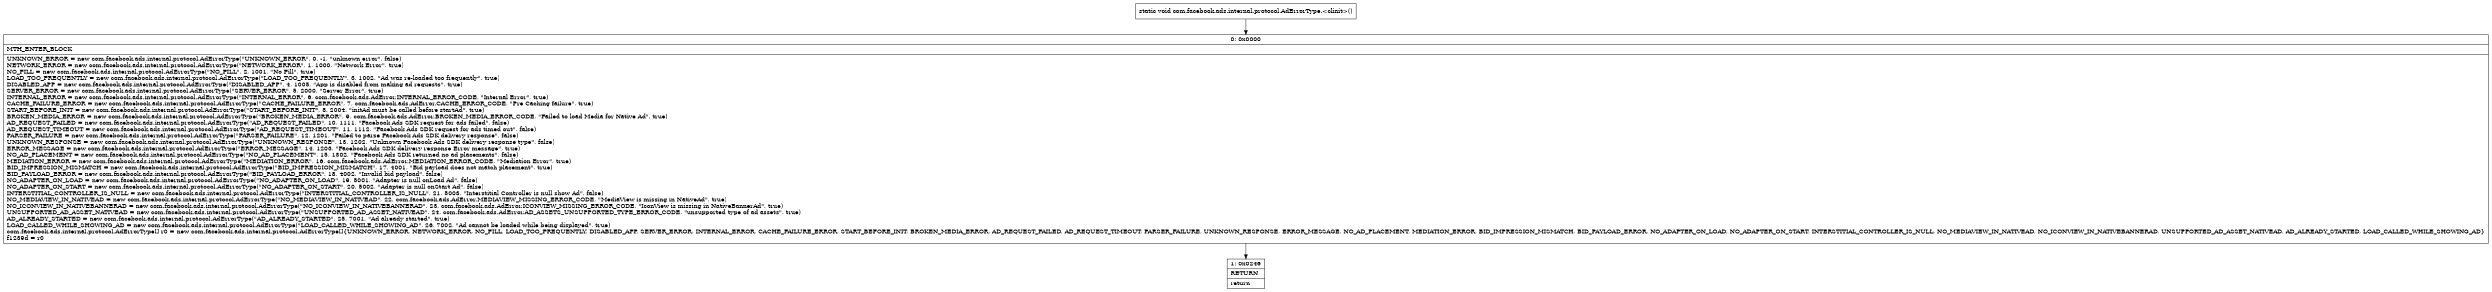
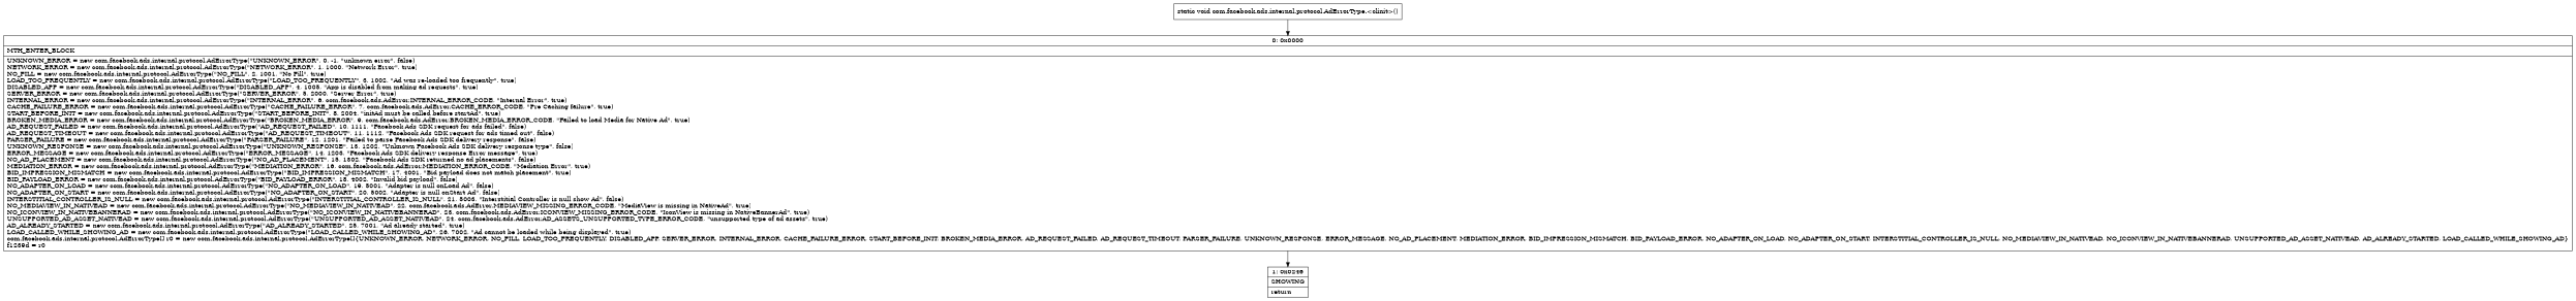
  digraph {
    node [shape=record]
    n1 [label="{0\:\ 0x0000|MTH_ENTER_BLOCK\l|UNKNOWN_ERROR = new com.facebook.ads.internal.protocol.AdErrorType(\"UNKNOWN_ERROR\", 0, \-1, \"unknown error\", false)\lNETWORK_ERROR = new com.facebook.ads.internal.protocol.AdErrorType(\"NETWORK_ERROR\", 1, 1000, \"Network Error\", true)\lNO_FILL = new com.facebook.ads.internal.protocol.AdErrorType(\"NO_FILL\", 2, 1001, \"No Fill\", true)\lLOAD_TOO_FREQUENTLY = new com.facebook.ads.internal.protocol.AdErrorType(\"LOAD_TOO_FREQUENTLY\", 3, 1002, \"Ad was re\-loaded too frequently\", true)\lDISABLED_APP = new com.facebook.ads.internal.protocol.AdErrorType(\"DISABLED_APP\", 4, 1005, \"App is disabled from making ad requests\", true)\lSERVER_ERROR = new com.facebook.ads.internal.protocol.AdErrorType(\"SERVER_ERROR\", 5, 2000, \"Server Error\", true)\lINTERNAL_ERROR = new com.facebook.ads.internal.protocol.AdErrorType(\"INTERNAL_ERROR\", 6, com.facebook.ads.AdError.INTERNAL_ERROR_CODE, \"Internal Error\", true)\lCACHE_FAILURE_ERROR = new com.facebook.ads.internal.protocol.AdErrorType(\"CACHE_FAILURE_ERROR\", 7, com.facebook.ads.AdError.CACHE_ERROR_CODE, \"Pre Caching failure\", true)\lSTART_BEFORE_INIT = new com.facebook.ads.internal.protocol.AdErrorType(\"START_BEFORE_INIT\", 8, 2004, \"initAd must be called before startAd\", true)\lBROKEN_MEDIA_ERROR = new com.facebook.ads.internal.protocol.AdErrorType(\"BROKEN_MEDIA_ERROR\", 9, com.facebook.ads.AdError.BROKEN_MEDIA_ERROR_CODE, \"Failed to load Media for Native Ad\", true)\lAD_REQUEST_FAILED = new com.facebook.ads.internal.protocol.AdErrorType(\"AD_REQUEST_FAILED\", 10, 1111, \"Facebook Ads SDK request for ads failed\", false)\lAD_REQUEST_TIMEOUT = new com.facebook.ads.internal.protocol.AdErrorType(\"AD_REQUEST_TIMEOUT\", 11, 1112, \"Facebook Ads SDK request for ads timed out\", false)\lPARSER_FAILURE = new com.facebook.ads.internal.protocol.AdErrorType(\"PARSER_FAILURE\", 12, 1201, \"Failed to parse Facebook Ads SDK delivery response\", false)\lUNKNOWN_RESPONSE = new com.facebook.ads.internal.protocol.AdErrorType(\"UNKNOWN_RESPONSE\", 13, 1202, \"Unknown Facebook Ads SDK delivery response type\", false)\lERROR_MESSAGE = new com.facebook.ads.internal.protocol.AdErrorType(\"ERROR_MESSAGE\", 14, 1203, \"Facebook Ads SDK delivery response Error message\", true)\lNO_AD_PLACEMENT = new com.facebook.ads.internal.protocol.AdErrorType(\"NO_AD_PLACEMENT\", 15, 1302, \"Facebook Ads SDK returned no ad placements\", false)\lMEDIATION_ERROR = new com.facebook.ads.internal.protocol.AdErrorType(\"MEDIATION_ERROR\", 16, com.facebook.ads.AdError.MEDIATION_ERROR_CODE, \"Mediation Error\", true)\lBID_IMPRESSION_MISMATCH = new com.facebook.ads.internal.protocol.AdErrorType(\"BID_IMPRESSION_MISMATCH\", 17, 4001, \"Bid payload does not match placement\", true)\lBID_PAYLOAD_ERROR = new com.facebook.ads.internal.protocol.AdErrorType(\"BID_PAYLOAD_ERROR\", 18, 4002, \"Invalid bid payload\", false)\lNO_ADAPTER_ON_LOAD = new com.facebook.ads.internal.protocol.AdErrorType(\"NO_ADAPTER_ON_LOAD\", 19, 5001, \"Adapter is null onLoad Ad\", false)\lNO_ADAPTER_ON_START = new com.facebook.ads.internal.protocol.AdErrorType(\"NO_ADAPTER_ON_START\", 20, 5002, \"Adapter is null onStart Ad\", false)\lINTERSTITIAL_CONTROLLER_IS_NULL = new com.facebook.ads.internal.protocol.AdErrorType(\"INTERSTITIAL_CONTROLLER_IS_NULL\", 21, 5003, \"Interstitial Controller is null show Ad\", false)\lNO_MEDIAVIEW_IN_NATIVEAD = new com.facebook.ads.internal.protocol.AdErrorType(\"NO_MEDIAVIEW_IN_NATIVEAD\", 22, com.facebook.ads.AdError.MEDIAVIEW_MISSING_ERROR_CODE, \"MediaView is missing in NativeAd\", true)\lNO_ICONVIEW_IN_NATIVEBANNERAD = new com.facebook.ads.internal.protocol.AdErrorType(\"NO_ICONVIEW_IN_NATIVEBANNERAD\", 23, com.facebook.ads.AdError.ICONVIEW_MISSING_ERROR_CODE, \"IconView is missing in NativeBannerAd\", true)\lUNSUPPORTED_AD_ASSET_NATIVEAD = new com.facebook.ads.internal.protocol.AdErrorType(\"UNSUPPORTED_AD_ASSET_NATIVEAD\", 24, com.facebook.ads.AdError.AD_ASSETS_UNSUPPORTED_TYPE_ERROR_CODE, \"unsupported type of ad assets\", true)\lAD_ALREADY_STARTED = new com.facebook.ads.internal.protocol.AdErrorType(\"AD_ALREADY_STARTED\", 25, 7001, \"Ad already started\", true)\lLOAD_CALLED_WHILE_SHOWING_AD = new com.facebook.ads.internal.protocol.AdErrorType(\"LOAD_CALLED_WHILE_SHOWING_AD\", 26, 7002, \"Ad cannot be loaded while being displayed\", true)\lcom.facebook.ads.internal.protocol.AdErrorType[] r0 = new com.facebook.ads.internal.protocol.AdErrorType[]\{UNKNOWN_ERROR, NETWORK_ERROR, NO_FILL, LOAD_TOO_FREQUENTLY, DISABLED_APP, SERVER_ERROR, INTERNAL_ERROR, CACHE_FAILURE_ERROR, START_BEFORE_INIT, BROKEN_MEDIA_ERROR, AD_REQUEST_FAILED, AD_REQUEST_TIMEOUT, PARSER_FAILURE, UNKNOWN_RESPONSE, ERROR_MESSAGE, NO_AD_PLACEMENT, MEDIATION_ERROR, BID_IMPRESSION_MISMATCH, BID_PAYLOAD_ERROR, NO_ADAPTER_ON_LOAD, NO_ADAPTER_ON_START, INTERSTITIAL_CONTROLLER_IS_NULL, NO_MEDIAVIEW_IN_NATIVEAD, NO_ICONVIEW_IN_NATIVEBANNERAD, UNSUPPORTED_AD_ASSET_NATIVEAD, AD_ALREADY_STARTED, LOAD_CALLED_WHILE_SHOWING_AD\}\lf1239d = r0\l}"]
-   n2 [label="{1\:\ 0x0246|RETURN\l|return\l}"]
+   n2 [label="{1\:\ 0x0246|SHOWING\l|return\l}"]
    n3 [label="{static void com.facebook.ads.internal.protocol.AdErrorType.\<clinit\>() }"]
    n1 -> n2
    n3 -> n1
  }
